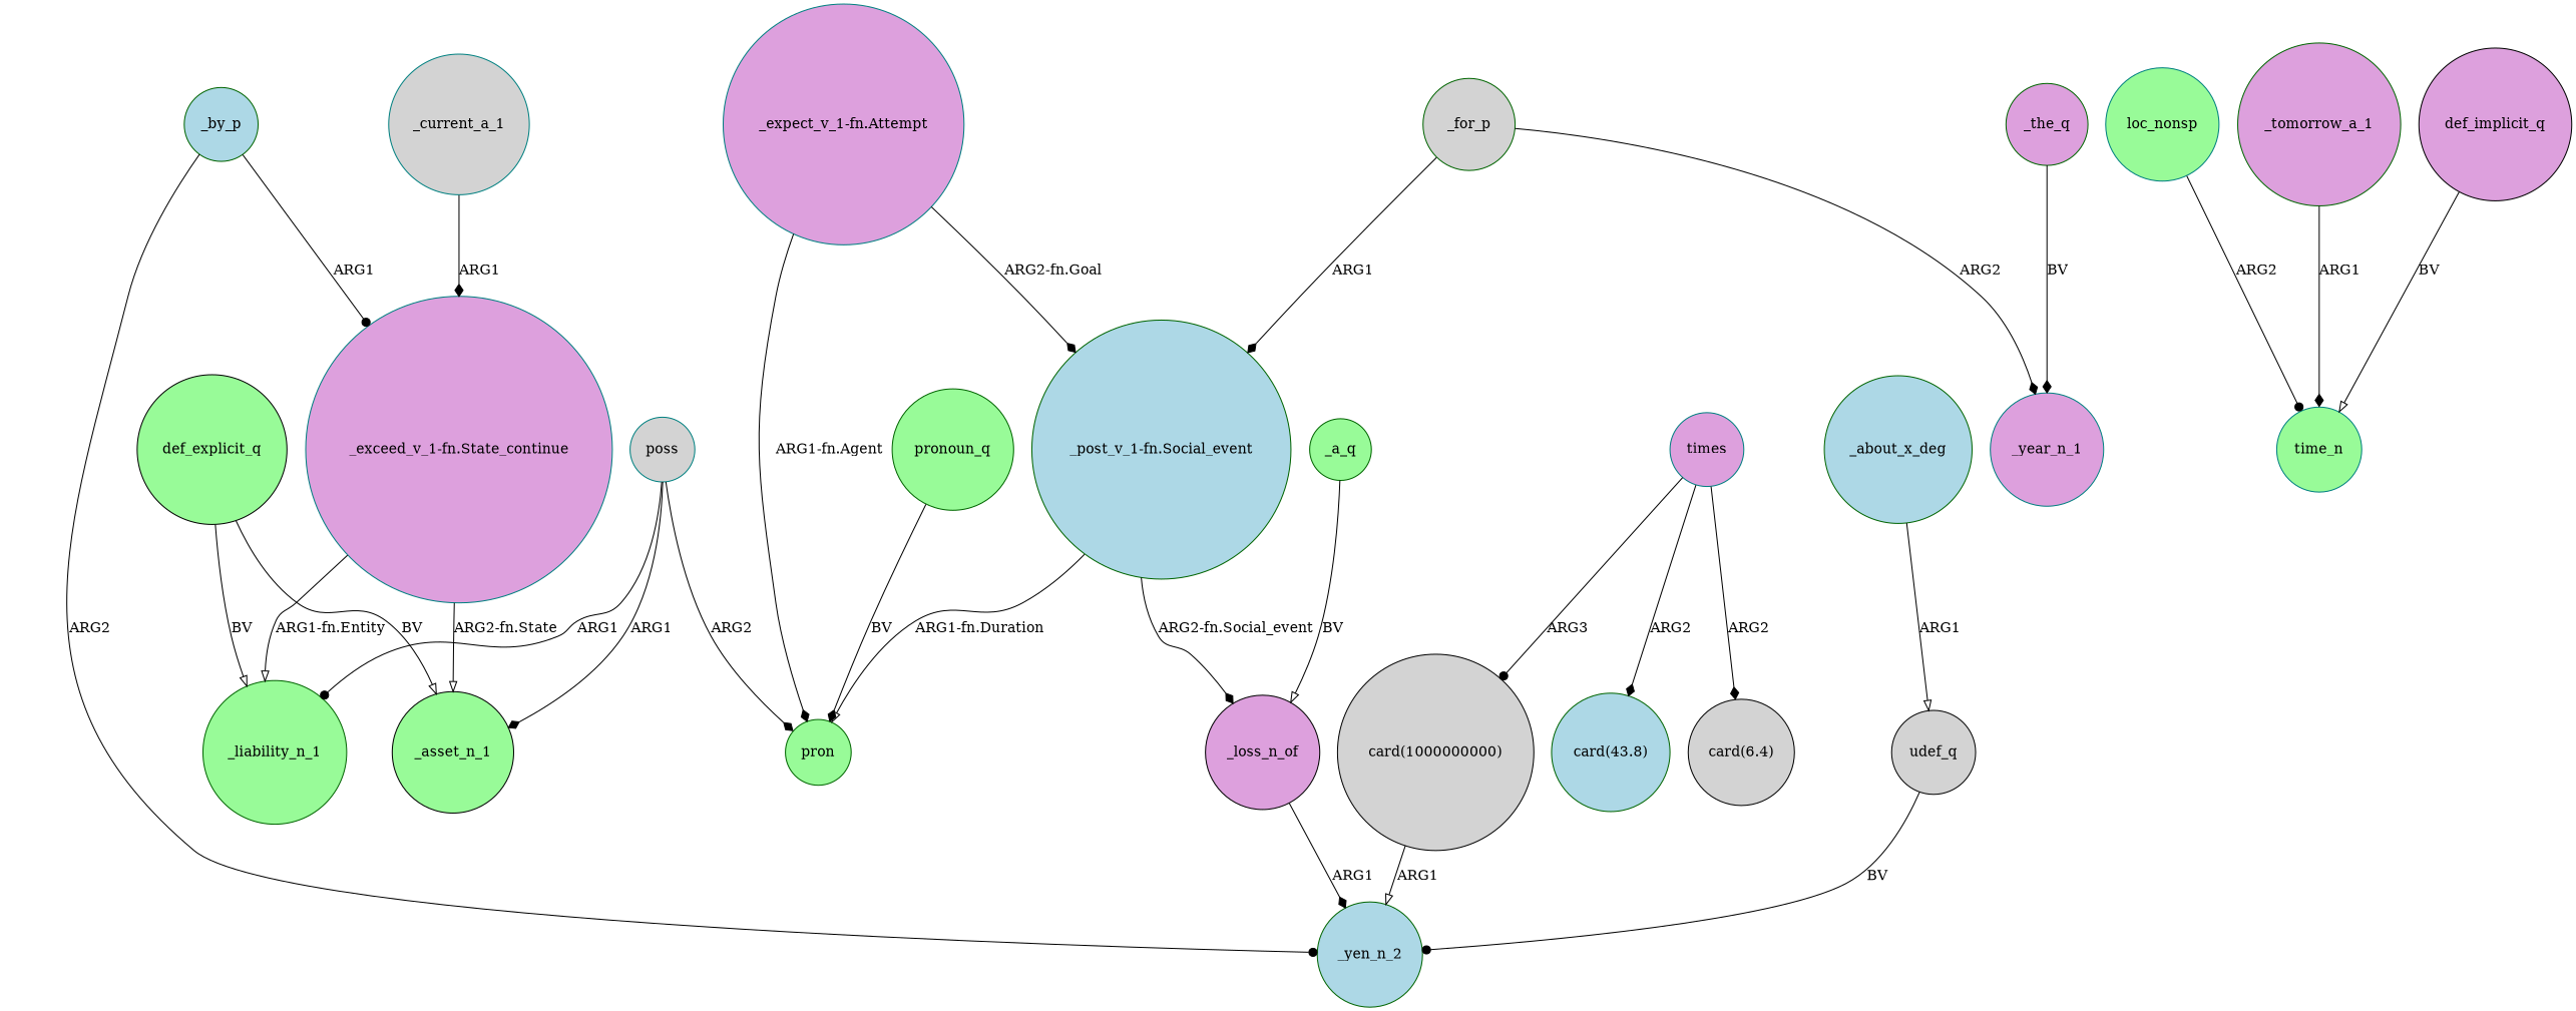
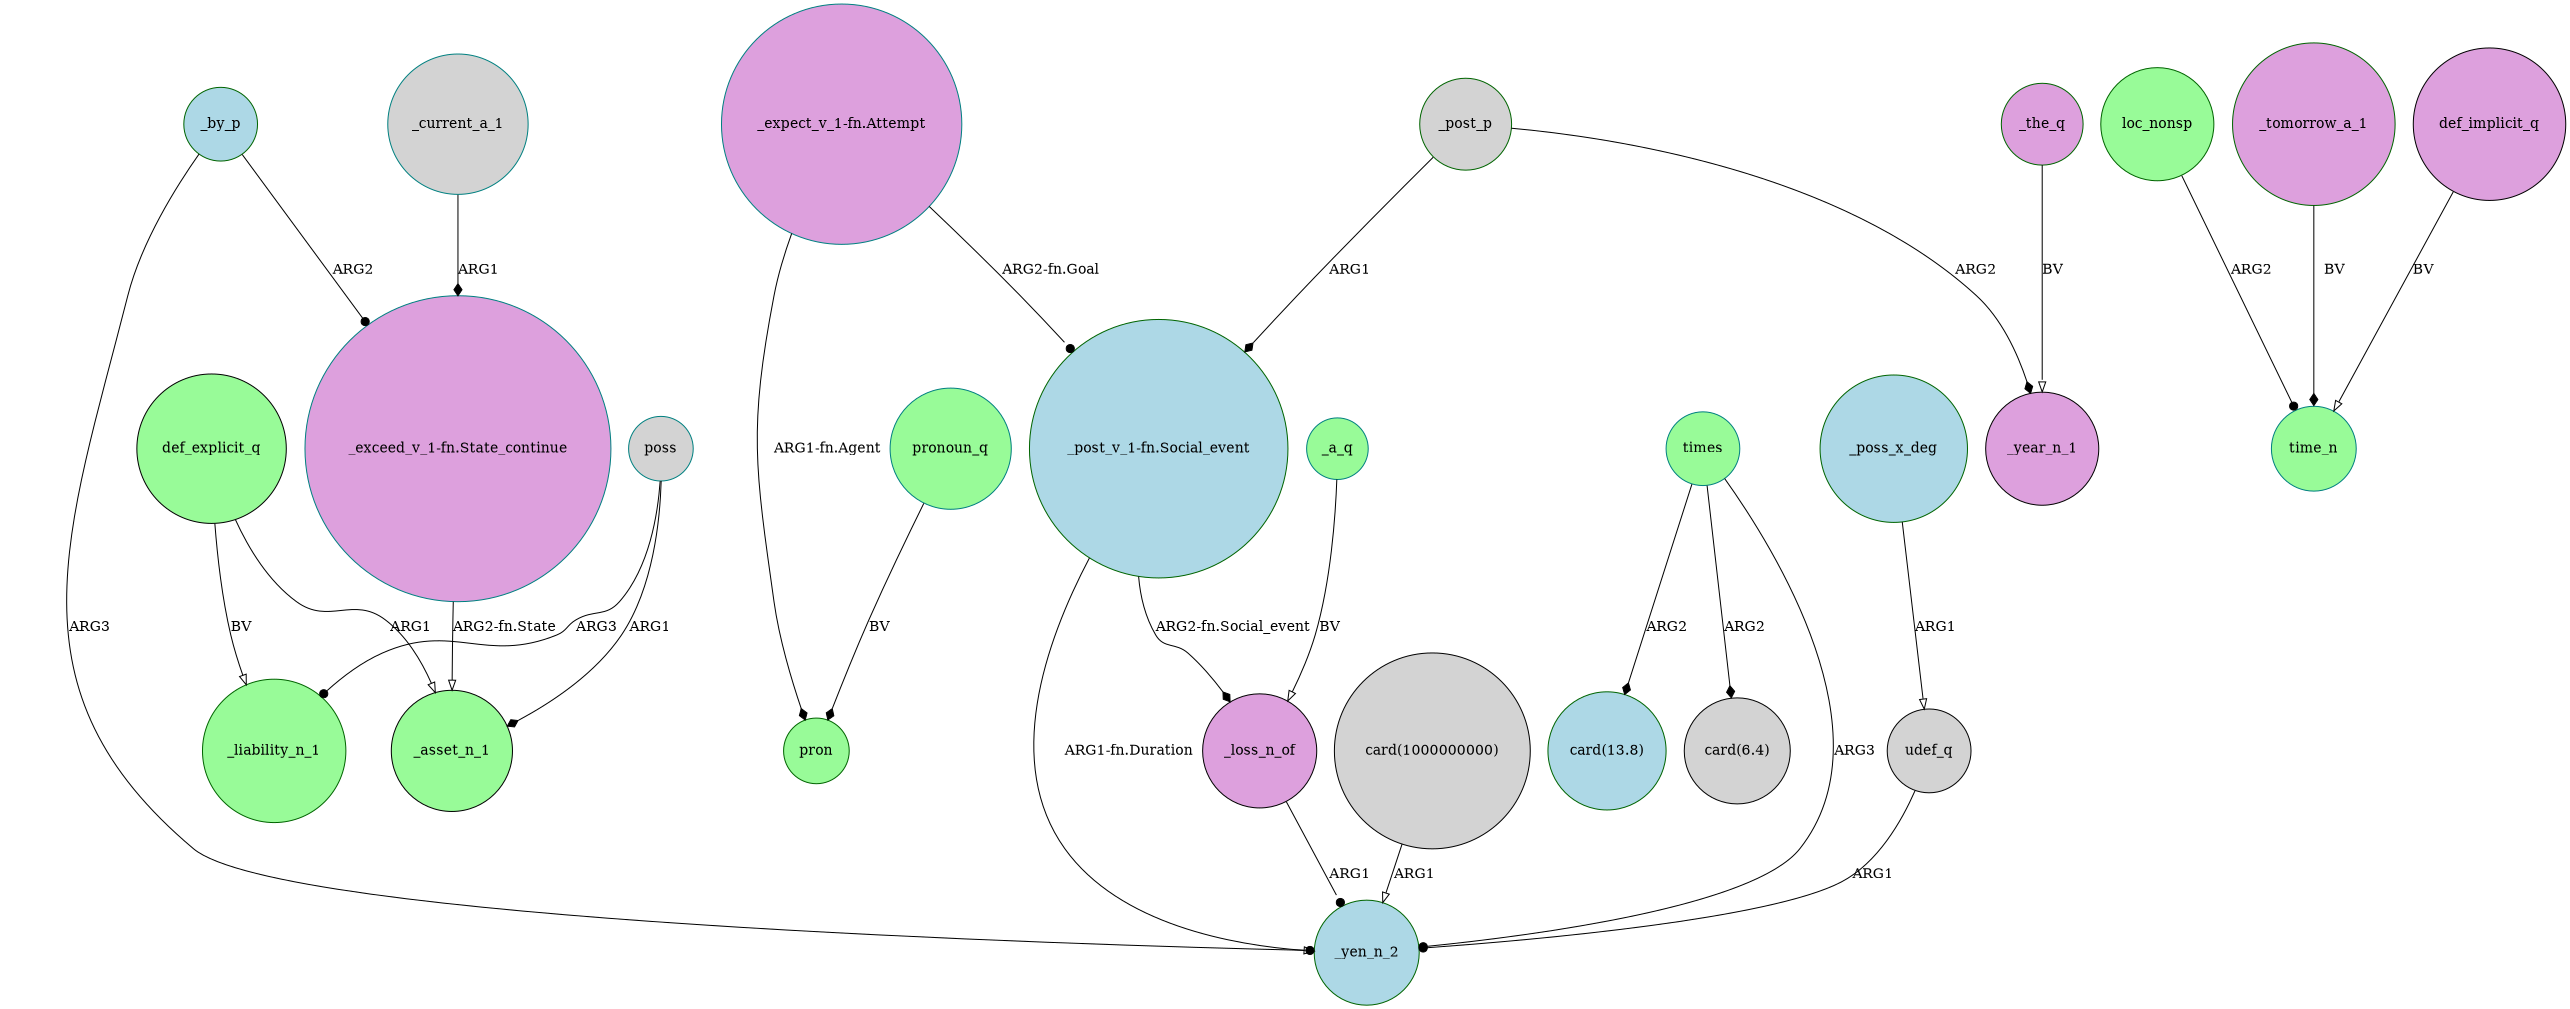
  digraph {
    node [color=darkgreen fillcolor=plum shape=circle style=filled]
    edge [arrowhead=diamond]
    "_post_v_1-fn.Social_event" [fillcolor=lightblue]
    _loss_n_of [color=black]
    pron [fillcolor=palegreen]
    _yen_n_2 [fillcolor=lightblue]
-   _a_q [fillcolor=palegreen]
-   _year_n_1 [color=teal]
+   _a_q [color=teal fillcolor=palegreen]
+   _year_n_1 [color=black]
    "_expect_v_1-fn.Attempt" [color=teal]
    def_explicit_q [color=black fillcolor=palegreen]
    _asset_n_1 [color=black fillcolor=palegreen]
    _liability_n_1 [fillcolor=palegreen]
    _by_p [fillcolor=lightblue]
    "_exceed_v_1-fn.State_continue" [color=teal]
-   times [color=teal]
+   times [color=teal fillcolor=palegreen]
    "card(1000000000)" [color=black fillcolor=lightgrey]
-   "card(13.8)" [fillcolor=lightblue label="card(43.8)"]
+   "card(13.8)" [fillcolor=lightblue]
    "card(6.4)" [color=black fillcolor=lightgrey]
    poss [color=teal fillcolor=lightgrey]
-   _about_x_deg [fillcolor=lightblue]
+   _about_x_deg [fillcolor=lightblue label=_poss_x_deg]
    udef_q [color=black fillcolor=lightgrey]
-   pronoun_q [fillcolor=palegreen]
+   pronoun_q [color=teal fillcolor=palegreen]
    _current_a_1 [color=teal fillcolor=lightgrey]
    _the_q
-   loc_nonsp [color=teal fillcolor=palegreen]
+   loc_nonsp [fillcolor=palegreen]
    time_n [color=teal fillcolor=palegreen]
-   _for_p [fillcolor=lightgrey]
+   _for_p [fillcolor=lightgrey label=_post_p]
    _tomorrow_a_1
    def_implicit_q [color=black]
    "_post_v_1-fn.Social_event" -> _loss_n_of [label="ARG2-fn.Social_event"]
-   "_post_v_1-fn.Social_event" -> pron [arrowhead=onormal label="ARG1-fn.Duration"]
-   _loss_n_of -> _yen_n_2 [label=ARG1]
+   "_post_v_1-fn.Social_event" -> _yen_n_2 [arrowhead=onormal label="ARG1-fn.Duration"]
+   _loss_n_of -> _yen_n_2 [arrowhead=dot label=ARG1]
    _a_q -> _loss_n_of [arrowhead=onormal label=BV]
-   "_expect_v_1-fn.Attempt" -> "_post_v_1-fn.Social_event" [label="ARG2-fn.Goal"]
+   "_expect_v_1-fn.Attempt" -> "_post_v_1-fn.Social_event" [arrowhead=dot label="ARG2-fn.Goal"]
    "_expect_v_1-fn.Attempt" -> pron [label="ARG1-fn.Agent"]
-   def_explicit_q -> _asset_n_1 [arrowhead=onormal label=BV]
+   def_explicit_q -> _asset_n_1 [arrowhead=onormal label=ARG1]
    def_explicit_q -> _liability_n_1 [arrowhead=onormal label=BV]
-   _by_p -> _yen_n_2 [arrowhead=dot label=ARG2]
-   _by_p -> "_exceed_v_1-fn.State_continue" [arrowhead=dot label=ARG1]
+   _by_p -> _yen_n_2 [arrowhead=dot label=ARG3]
+   _by_p -> "_exceed_v_1-fn.State_continue" [arrowhead=dot label=ARG2]
    "_exceed_v_1-fn.State_continue" -> _asset_n_1 [arrowhead=onormal label="ARG2-fn.State"]
-   "_exceed_v_1-fn.State_continue" -> _liability_n_1 [arrowhead=onormal label="ARG1-fn.Entity"]
-   times -> "card(1000000000)" [arrowhead=dot label=ARG3]
+   times -> _yen_n_2 [arrowhead=dot label=ARG3]
    times -> "card(13.8)" [label=ARG2]
    times -> "card(6.4)" [label=ARG2]
    "card(1000000000)" -> _yen_n_2 [arrowhead=onormal label=ARG1]
-   poss -> pron [label=ARG2]
    poss -> _asset_n_1 [label=ARG1]
-   poss -> _liability_n_1 [arrowhead=dot label=ARG1]
+   poss -> _liability_n_1 [arrowhead=dot label=ARG3]
    _about_x_deg -> udef_q [arrowhead=onormal label=ARG1]
-   udef_q -> _yen_n_2 [arrowhead=dot label=BV]
+   udef_q -> _yen_n_2 [arrowhead=dot label=ARG1]
    pronoun_q -> pron [label=BV]
    _current_a_1 -> "_exceed_v_1-fn.State_continue" [label=ARG1]
-   _the_q -> _year_n_1 [label=BV]
+   _the_q -> _year_n_1 [arrowhead=onormal label=BV]
    loc_nonsp -> time_n [arrowhead=dot label=ARG2]
    _for_p -> "_post_v_1-fn.Social_event" [label=ARG1]
    _for_p -> _year_n_1 [label=ARG2]
-   _tomorrow_a_1 -> time_n [label=ARG1]
+   _tomorrow_a_1 -> time_n [label=BV]
    def_implicit_q -> time_n [arrowhead=onormal label=BV]
  }
